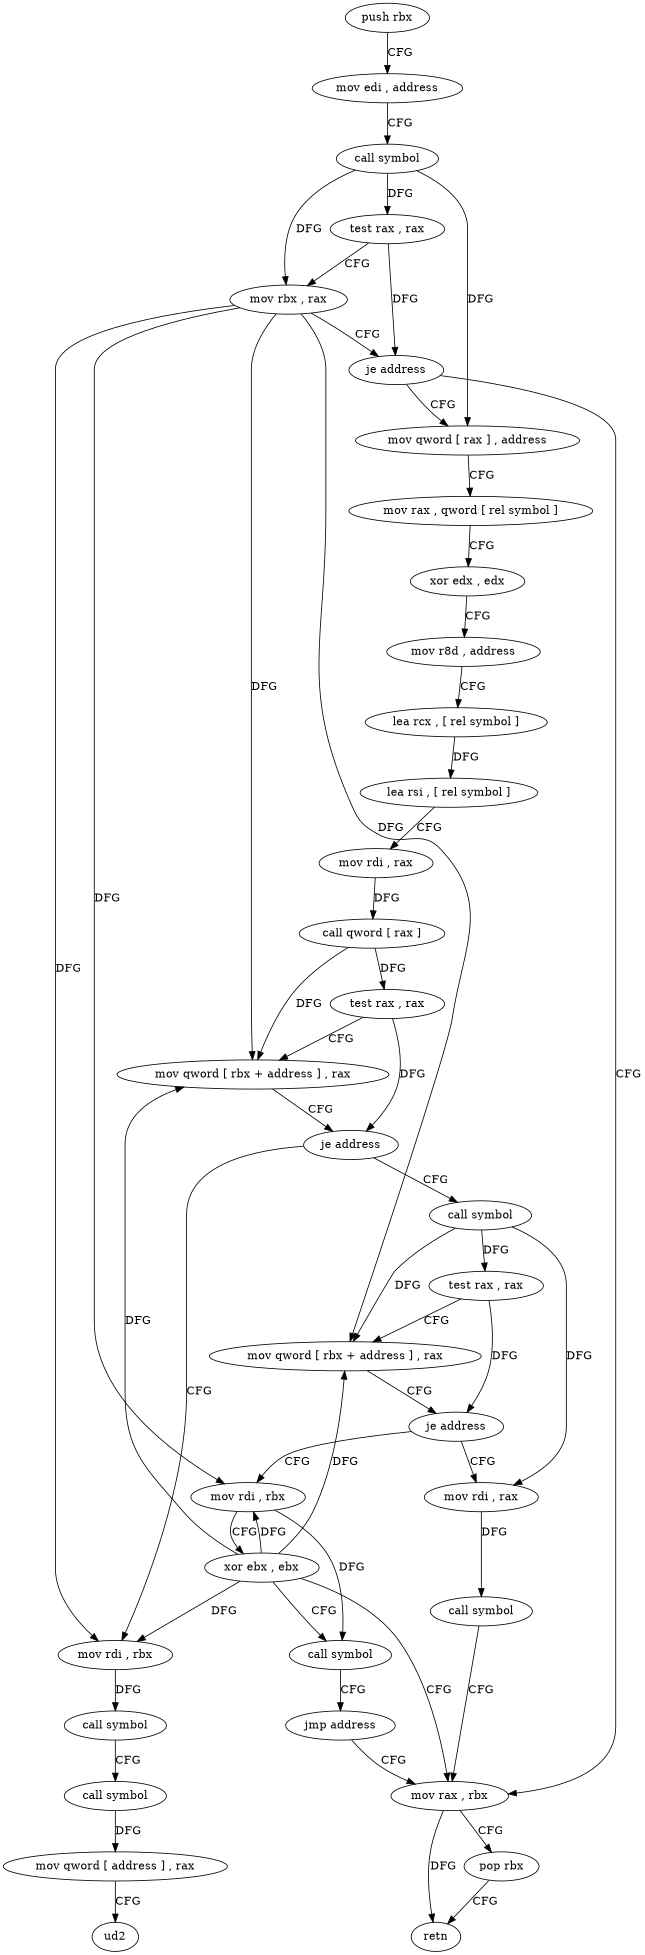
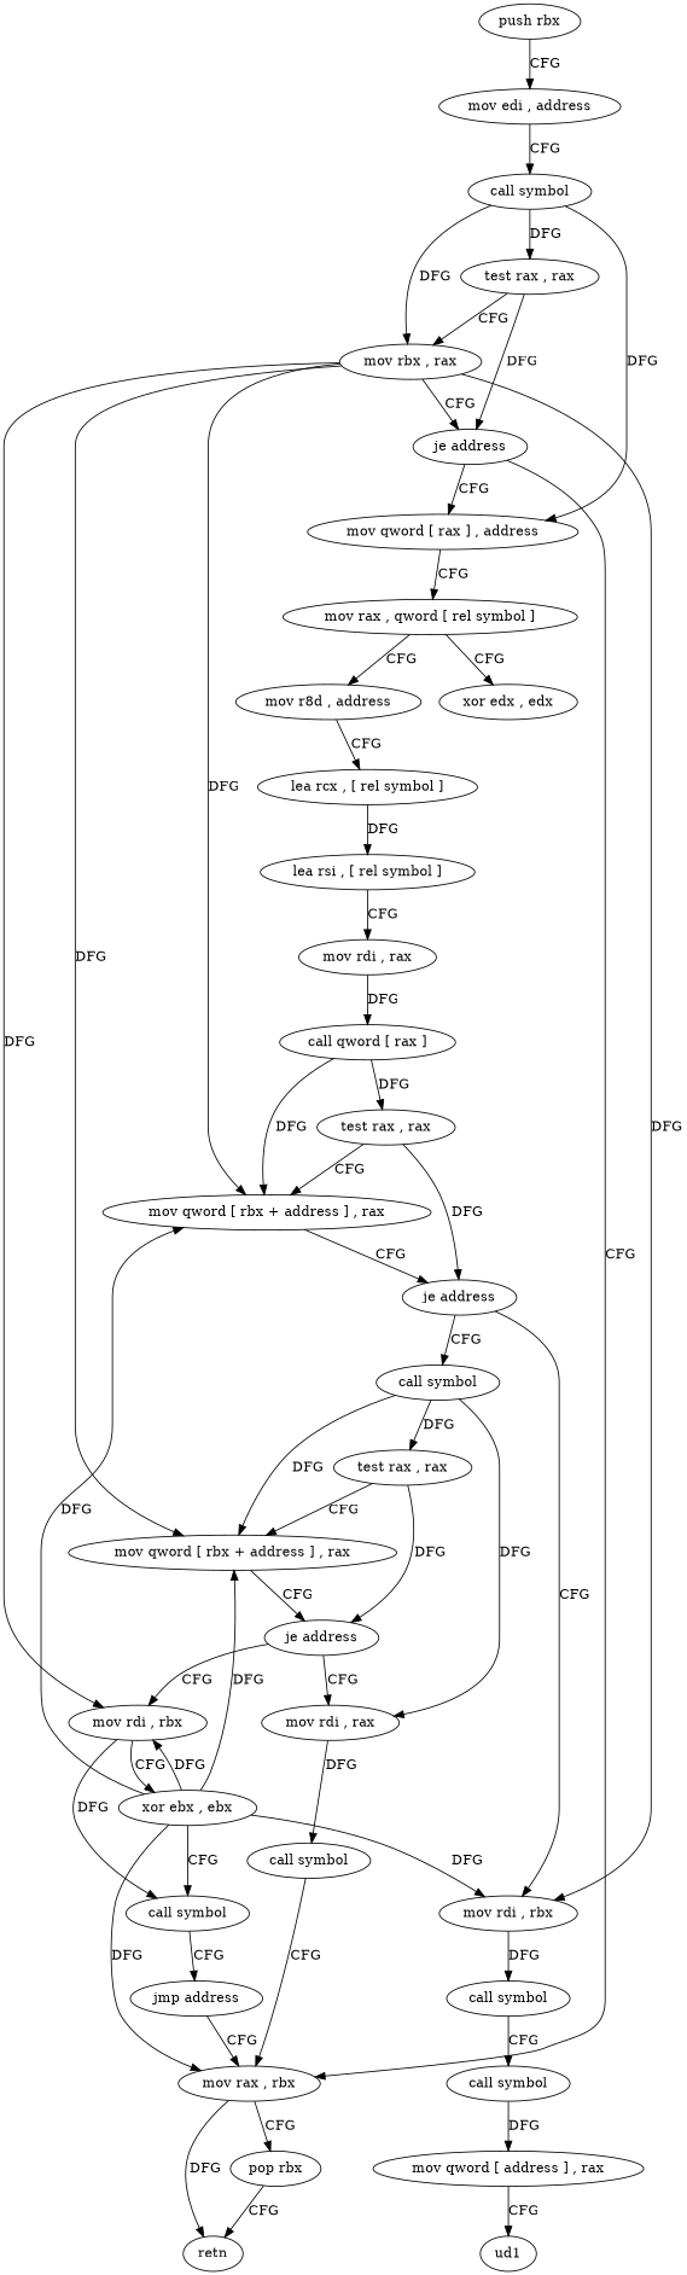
  digraph {
    n1 [label="push rbx"]
    n2 [label="mov edi , address"]
    n3 [label="call symbol"]
    n4 [label="test rax , rax"]
    n5 [label="mov rbx , rax"]
    n6 [label="mov qword [ rax ] , address"]
    n7 [label="je address"]
    n8 [label="mov qword [ rbx + address ] , rax"]
    n9 [label="mov rdi , rbx"]
    n10 [label="mov qword [ rbx + address ] , rax"]
    n11 [label="mov rdi , rbx"]
    n12 [label="mov rax , qword [ rel symbol ]"]
    n13 [label="mov rax , rbx"]
    n14 [label="pop rbx"]
    n15 [label=retn]
    n16 [label="je address"]
    n17 [label="call symbol"]
    n18 [label="je address"]
    n19 [label="xor ebx , ebx"]
    n20 [label="call symbol"]
    n21 [label="xor edx , edx"]
    n22 [label="mov r8d , address"]
    n23 [label="lea rcx , [ rel symbol ]"]
    n24 [label="lea rsi , [ rel symbol ]"]
    n25 [label="mov rdi , rax"]
    n26 [label="call qword [ rax ]"]
    n27 [label="test rax , rax"]
    n28 [label="call symbol"]
    n29 [label="test rax , rax"]
    n30 [label="mov rdi , rax"]
    n31 [label="call symbol"]
    n32 [label="call symbol"]
    n33 [label="mov qword [ address ] , rax"]
-   n34 [label=ud2]
+   n34 [label=ud1]
    n35 [label="jmp address"]
    n1 -> n2 [label=CFG]
    n2 -> n3 [label=CFG]
    n3 -> n4 [label=DFG]
    n3 -> n5 [label=DFG]
    n3 -> n6 [label=DFG]
    n4 -> n5 [label=CFG]
    n4 -> n7 [label=DFG]
    n5 -> n7 [label=CFG]
    n5 -> n8 [label=DFG]
    n5 -> n9 [label=DFG]
    n5 -> n10 [label=DFG]
    n5 -> n11 [label=DFG]
    n6 -> n12 [label=CFG]
    n7 -> n6 [label=CFG]
    n7 -> n13 [label=CFG]
    n8 -> n16 [label=CFG]
    n9 -> n17 [label=DFG]
    n10 -> n18 [label=CFG]
    n11 -> n19 [label=CFG]
    n11 -> n20 [label=DFG]
    n12 -> n21 [label=CFG]
    n13 -> n14 [label=CFG]
    n13 -> n15 [label=DFG]
    n14 -> n15 [label=CFG]
    n16 -> n9 [label=CFG]
    n16 -> n28 [label=CFG]
    n17 -> n31 [label=CFG]
    n18 -> n11 [label=CFG]
    n18 -> n30 [label=CFG]
    n19 -> n8 [label=DFG]
    n19 -> n9 [label=DFG]
    n19 -> n10 [label=DFG]
    n19 -> n11 [label=DFG]
-   n19 -> n13 [label=CFG]
+   n19 -> n13 [label=DFG]
    n19 -> n20 [label=CFG]
    n20 -> n35 [label=CFG]
-   n21 -> n22 [label=CFG]
+   n12 -> n22 [label=CFG]
    n22 -> n23 [label=CFG]
    n23 -> n24 [label=DFG]
    n24 -> n25 [label=CFG]
    n25 -> n26 [label=DFG]
    n26 -> n8 [label=DFG]
    n26 -> n27 [label=DFG]
    n27 -> n8 [label=CFG]
    n27 -> n16 [label=DFG]
    n28 -> n10 [label=DFG]
    n28 -> n29 [label=DFG]
    n28 -> n30 [label=DFG]
    n29 -> n10 [label=CFG]
    n29 -> n18 [label=DFG]
    n30 -> n32 [label=DFG]
    n31 -> n33 [label=DFG]
    n32 -> n13 [label=CFG]
    n33 -> n34 [label=CFG]
    n35 -> n13 [label=CFG]
  }
